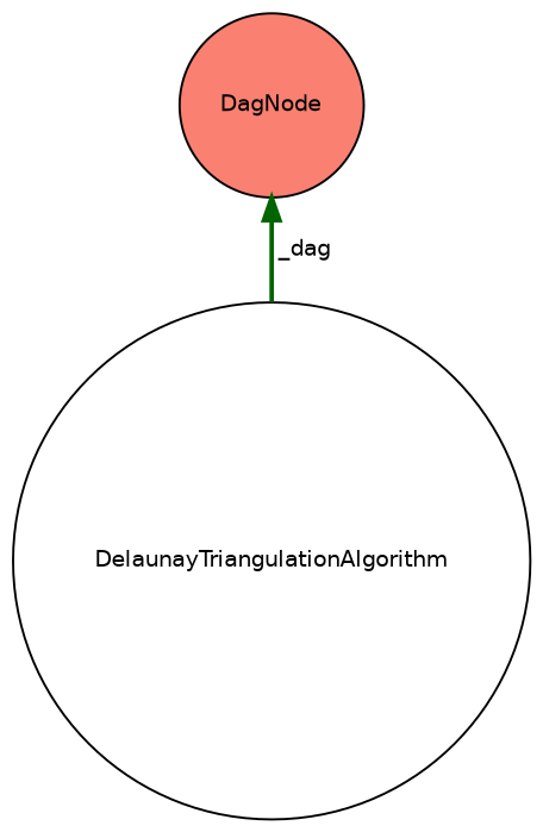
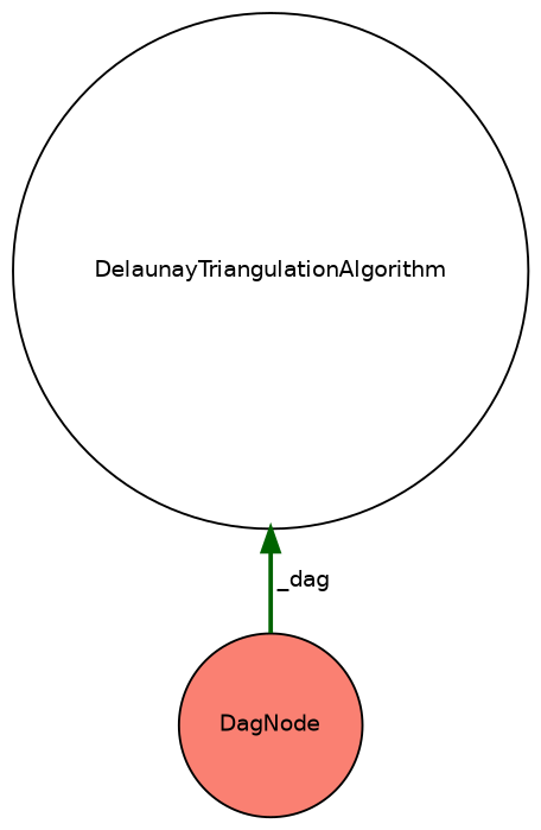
  digraph {
    node [color=black fontname=Helvetica fontsize=10 shape=circle style=filled]
    n1 [fillcolor=white fontcolor=black height=0.2 label=DelaunayTriangulationAlgorithm width=0.4]
    n2 [fillcolor=salmon height=0.2 label=DagNode width=0.4]
-   n2 -> n1 [color=darkgreen dir=back fontname=Helvetica fontsize=10 label=" _dag" labelfontname=Helvetica labelfontsize=10 style=bold]
+   n1 -> n2 [color=darkgreen dir=back fontname=Helvetica fontsize=10 label=" _dag" labelfontname=Helvetica labelfontsize=10 style=bold]
  }
